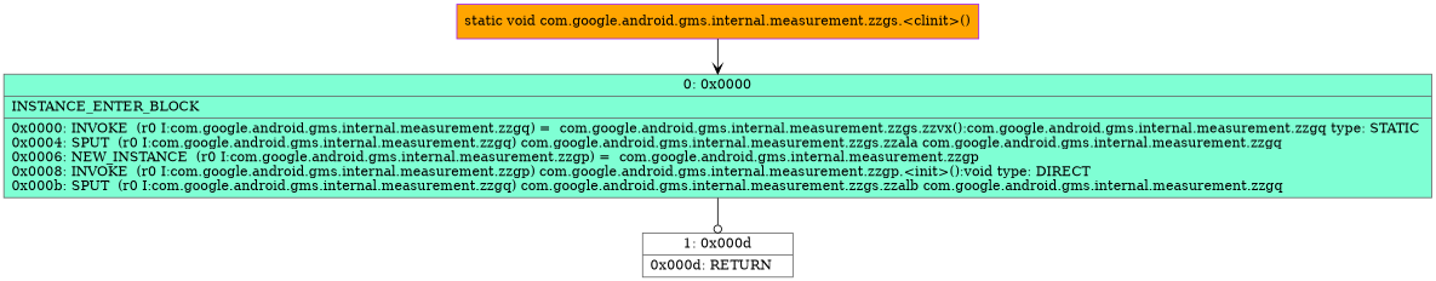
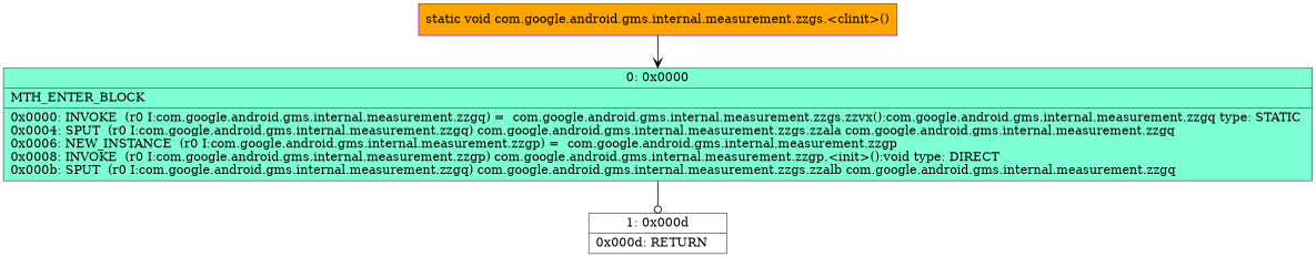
  digraph {
    node [shape=record style=filled color=gray40]
-   n1 [label="{0\:\ 0x0000|INSTANCE_ENTER_BLOCK\l|0x0000: INVOKE  (r0 I:com.google.android.gms.internal.measurement.zzgq) =  com.google.android.gms.internal.measurement.zzgs.zzvx():com.google.android.gms.internal.measurement.zzgq type: STATIC \l0x0004: SPUT  (r0 I:com.google.android.gms.internal.measurement.zzgq) com.google.android.gms.internal.measurement.zzgs.zzala com.google.android.gms.internal.measurement.zzgq \l0x0006: NEW_INSTANCE  (r0 I:com.google.android.gms.internal.measurement.zzgp) =  com.google.android.gms.internal.measurement.zzgp \l0x0008: INVOKE  (r0 I:com.google.android.gms.internal.measurement.zzgp) com.google.android.gms.internal.measurement.zzgp.\<init\>():void type: DIRECT \l0x000b: SPUT  (r0 I:com.google.android.gms.internal.measurement.zzgq) com.google.android.gms.internal.measurement.zzgs.zzalb com.google.android.gms.internal.measurement.zzgq \l}" fillcolor=aquamarine]
+   n1 [label="{0\:\ 0x0000|MTH_ENTER_BLOCK\l|0x0000: INVOKE  (r0 I:com.google.android.gms.internal.measurement.zzgq) =  com.google.android.gms.internal.measurement.zzgs.zzvx():com.google.android.gms.internal.measurement.zzgq type: STATIC \l0x0004: SPUT  (r0 I:com.google.android.gms.internal.measurement.zzgq) com.google.android.gms.internal.measurement.zzgs.zzala com.google.android.gms.internal.measurement.zzgq \l0x0006: NEW_INSTANCE  (r0 I:com.google.android.gms.internal.measurement.zzgp) =  com.google.android.gms.internal.measurement.zzgp \l0x0008: INVOKE  (r0 I:com.google.android.gms.internal.measurement.zzgp) com.google.android.gms.internal.measurement.zzgp.\<init\>():void type: DIRECT \l0x000b: SPUT  (r0 I:com.google.android.gms.internal.measurement.zzgq) com.google.android.gms.internal.measurement.zzgs.zzalb com.google.android.gms.internal.measurement.zzgq \l}" fillcolor=aquamarine]
    n2 [label="{1\:\ 0x000d|0x000d: RETURN   \l}" fillcolor=white]
    n3 [label="{static void com.google.android.gms.internal.measurement.zzgs.\<clinit\>() }" fillcolor=orange color=purple]
    n1 -> n2 [arrowhead=odot]
    n3 -> n1 [arrowhead=vee]
  }
